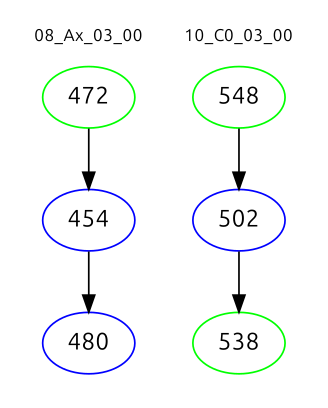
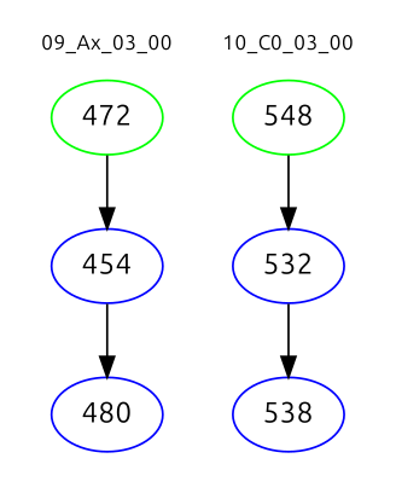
  digraph {
    fontname=Ubuntu
    node [color=blue fontname=Ubuntu]
    edge [color=black fontname=Ubuntu]
    n1 [color=green label=472]
    n2 [label=454]
    n3 [label=480]
    n4 [color=green label=548]
-   n5 [label=502]
-   n6 [color=green label=538]
+   n5 [label=532]
+   n6 [label=538]
    subgraph cluster_1 {
      color=white
      fontsize=10
-     label="08_Ax_03_00"
+     label="09_Ax_03_00"
      n1
      n2
      n3
    }
    subgraph cluster_2 {
      color=white
      fontsize=10
      label="10_C0_03_00"
      n4
      n5
      n6
    }
    n1 -> n2
    n2 -> n3
    n4 -> n5
    n5 -> n6
  }
